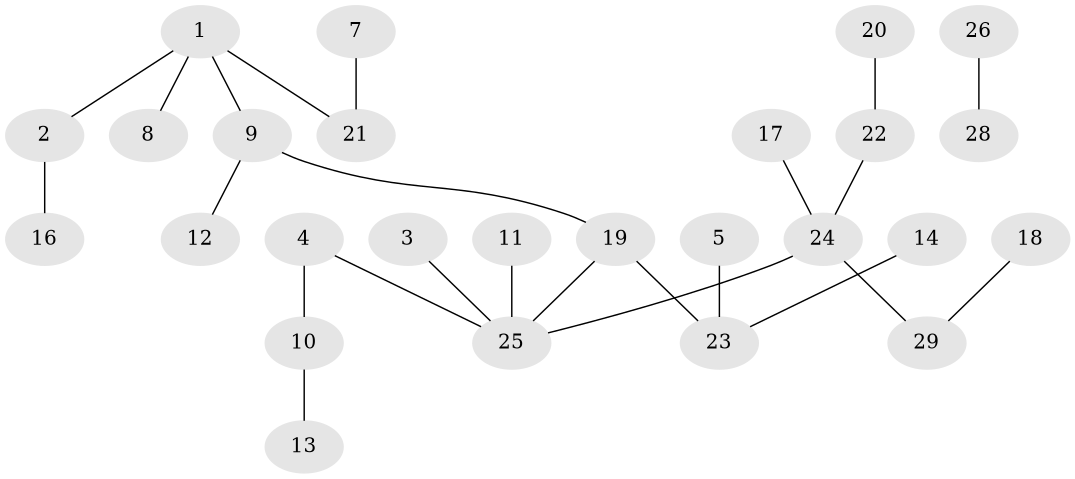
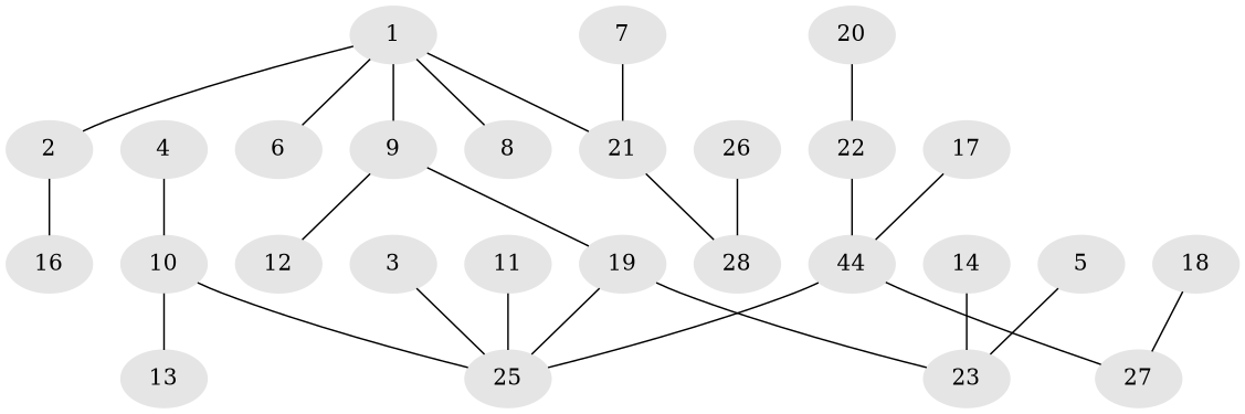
  graph {
    node [color=gray90 style=filled]
    edge [weight=1.0]
    1
    2
+   6
    8
    9
    21
    16
    12
    19
    28
    3
    25
    4
    10
    13
    5
    23
    7
    11
    14
    17
-   24
-   27 [label=29]
+   24 [label=44]
+   27
    18
    20
    22
    26
    1 -- 2
+   1 -- 6
    1 -- 8
    1 -- 9
    1 -- 21
    2 -- 16
    9 -- 12
    9 -- 19
+   21 -- 28
    19 -- 25
    19 -- 23
    3 -- 25
    4 -- 10
-   4 -- 25
+   10 -- 25
    10 -- 13
    5 -- 23
    7 -- 21
    11 -- 25
    14 -- 23
    17 -- 24
    24 -- 25
    24 -- 27
    18 -- 27
    20 -- 22
    22 -- 24
    26 -- 28
  }
